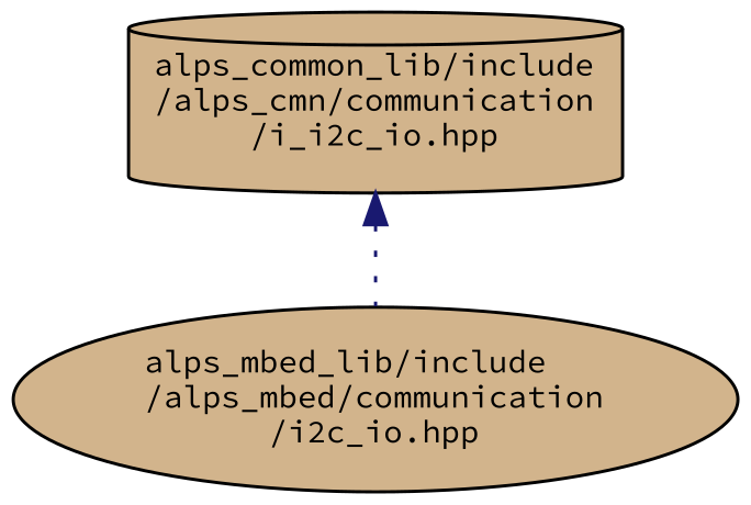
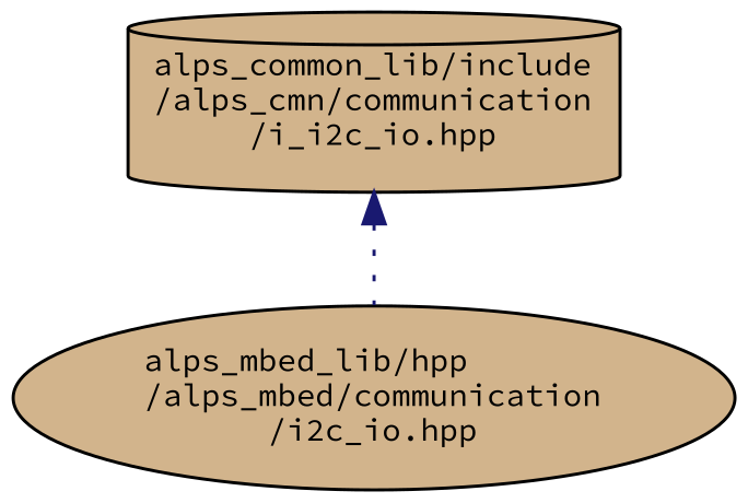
  digraph {
    fontname="Source Code Pro"
    node [color=black fillcolor=tan fontname="Source Code Pro" fontsize=10 style=filled]
    n1 [fontcolor=black height=0.2 label="alps_common_lib/include\l/alps_cmn/communication\l/i_i2c_io.hpp" shape=cylinder width=0.4]
-   n2 [height=0.2 label="alps_mbed_lib/include\l/alps_mbed/communication\l/i2c_io.hpp" shape=ellipse width=0.4]
+   n2 [height=0.2 label="alps_mbed_lib/hpp\l/alps_mbed/communication\l/i2c_io.hpp" shape=ellipse width=0.4]
    n1 -> n2 [color=midnightblue dir=back fontname="Source Code Pro" fontsize=10 labelfontname=Helvetica labelfontsize=10 style=dotted]
  }
